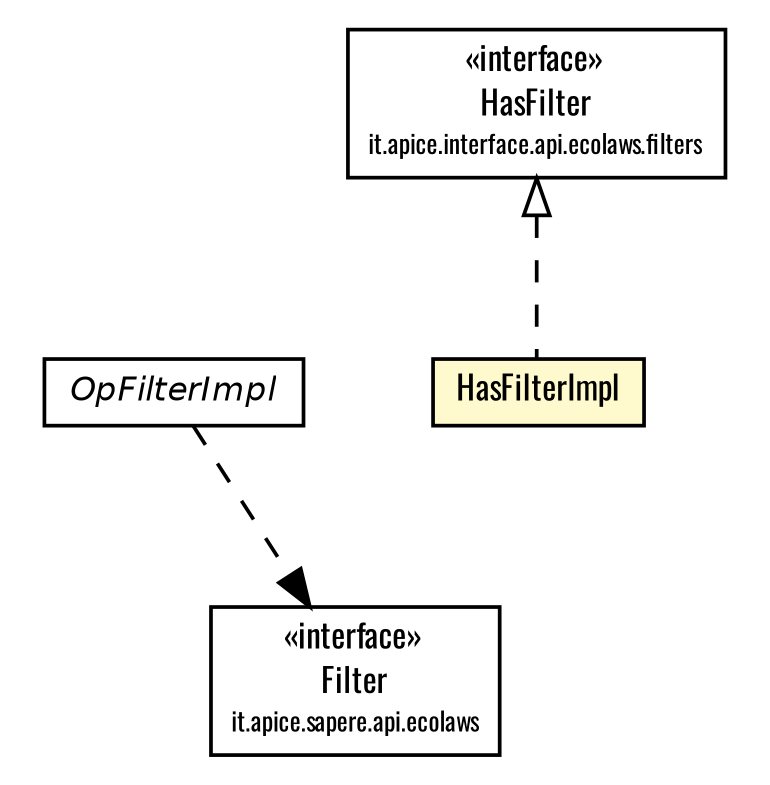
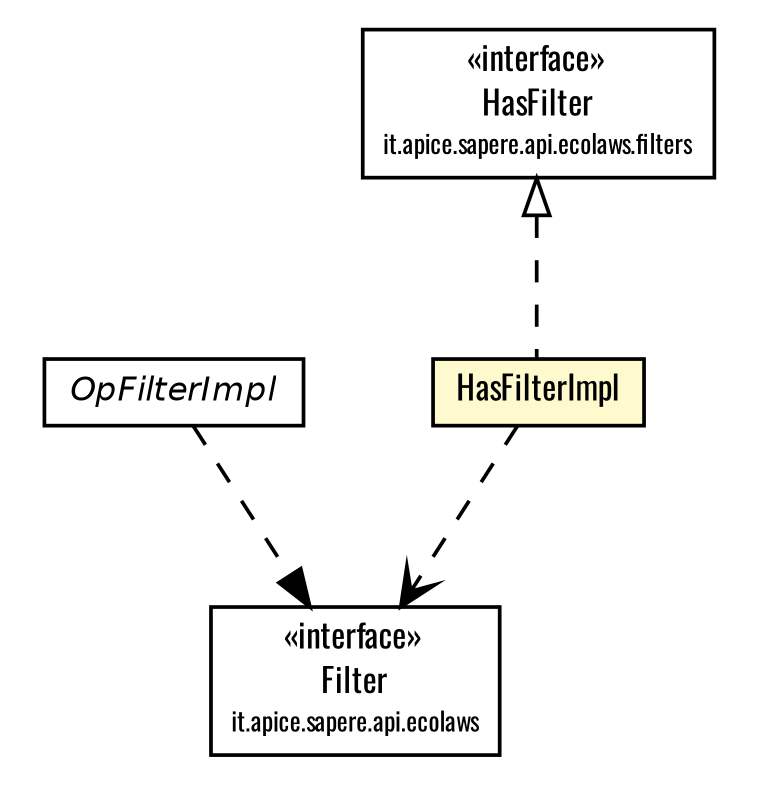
  digraph {
    fontname=Oswald
    node [fontcolor=black fontname=Oswald fontsize=9.0 shape=plaintext]
    edge [color=black fontcolor=black fontname=Oswald fontsize=10.0 headport=p labelfontname=Helvetica labelfontsize=10 style=dashed tailport=p]
    n1 [label=<<table border="0" cellborder="1" cellspacing="0" cellpadding="2" port="p" href="./OpFilterImpl.html"> 		<tr><td><table border="0" cellspacing="0" cellpadding="1"> 			<tr><td><font face="Helvetica-Oblique"> OpFilterImpl </font></td></tr> 		</table></td></tr> 		</table>>]
    n2 [label=<<table border="0" cellborder="1" cellspacing="0" cellpadding="2" port="p" href="http://java.sun.com/j2se/1.4.2/docs/api/it/apice/sapere/api/ecolaws/Filter.html"> 		<tr><td><table border="0" cellspacing="0" cellpadding="1"> 			<tr><td> &laquo;interface&raquo; </td></tr> 			<tr><td> Filter </td></tr> 			<tr><td><font point-size="7.0"> it.apice.sapere.api.ecolaws </font></td></tr> 		</table></td></tr> 		</table>>]
    n3 [label=<<table border="0" cellborder="1" cellspacing="0" cellpadding="2" port="p" bgcolor="lemonChiffon" href="./HasFilterImpl.html"> 		<tr><td><table border="0" cellspacing="0" cellpadding="1"> 			<tr><td> HasFilterImpl </td></tr> 		</table></td></tr> 		</table>>]
-   n4 [label=<<table border="0" cellborder="1" cellspacing="0" cellpadding="2" port="p" href="http://java.sun.com/j2se/1.4.2/docs/api/it/apice/sapere/api/ecolaws/filters/HasFilter.html"> 		<tr><td><table border="0" cellspacing="0" cellpadding="1"> 			<tr><td> &laquo;interface&raquo; </td></tr> 			<tr><td> HasFilter </td></tr> 			<tr><td><font point-size="7.0"> it.apice.interface.api.ecolaws.filters </font></td></tr> 		</table></td></tr> 		</table>>]
+   n4 [label=<<table border="0" cellborder="1" cellspacing="0" cellpadding="2" port="p" href="http://java.sun.com/j2se/1.4.2/docs/api/it/apice/sapere/api/ecolaws/filters/HasFilter.html"> 		<tr><td><table border="0" cellspacing="0" cellpadding="1"> 			<tr><td> &laquo;interface&raquo; </td></tr> 			<tr><td> HasFilter </td></tr> 			<tr><td><font point-size="7.0"> it.apice.sapere.api.ecolaws.filters </font></td></tr> 		</table></td></tr> 		</table>>]
    n1 -> n2 [arrowhead=normal]
+   n3 -> n2 [arrowhead=open]
    n4 -> n3 [arrowtail=empty dir=back fontsize=10 color="" fontcolor=""]
  }
